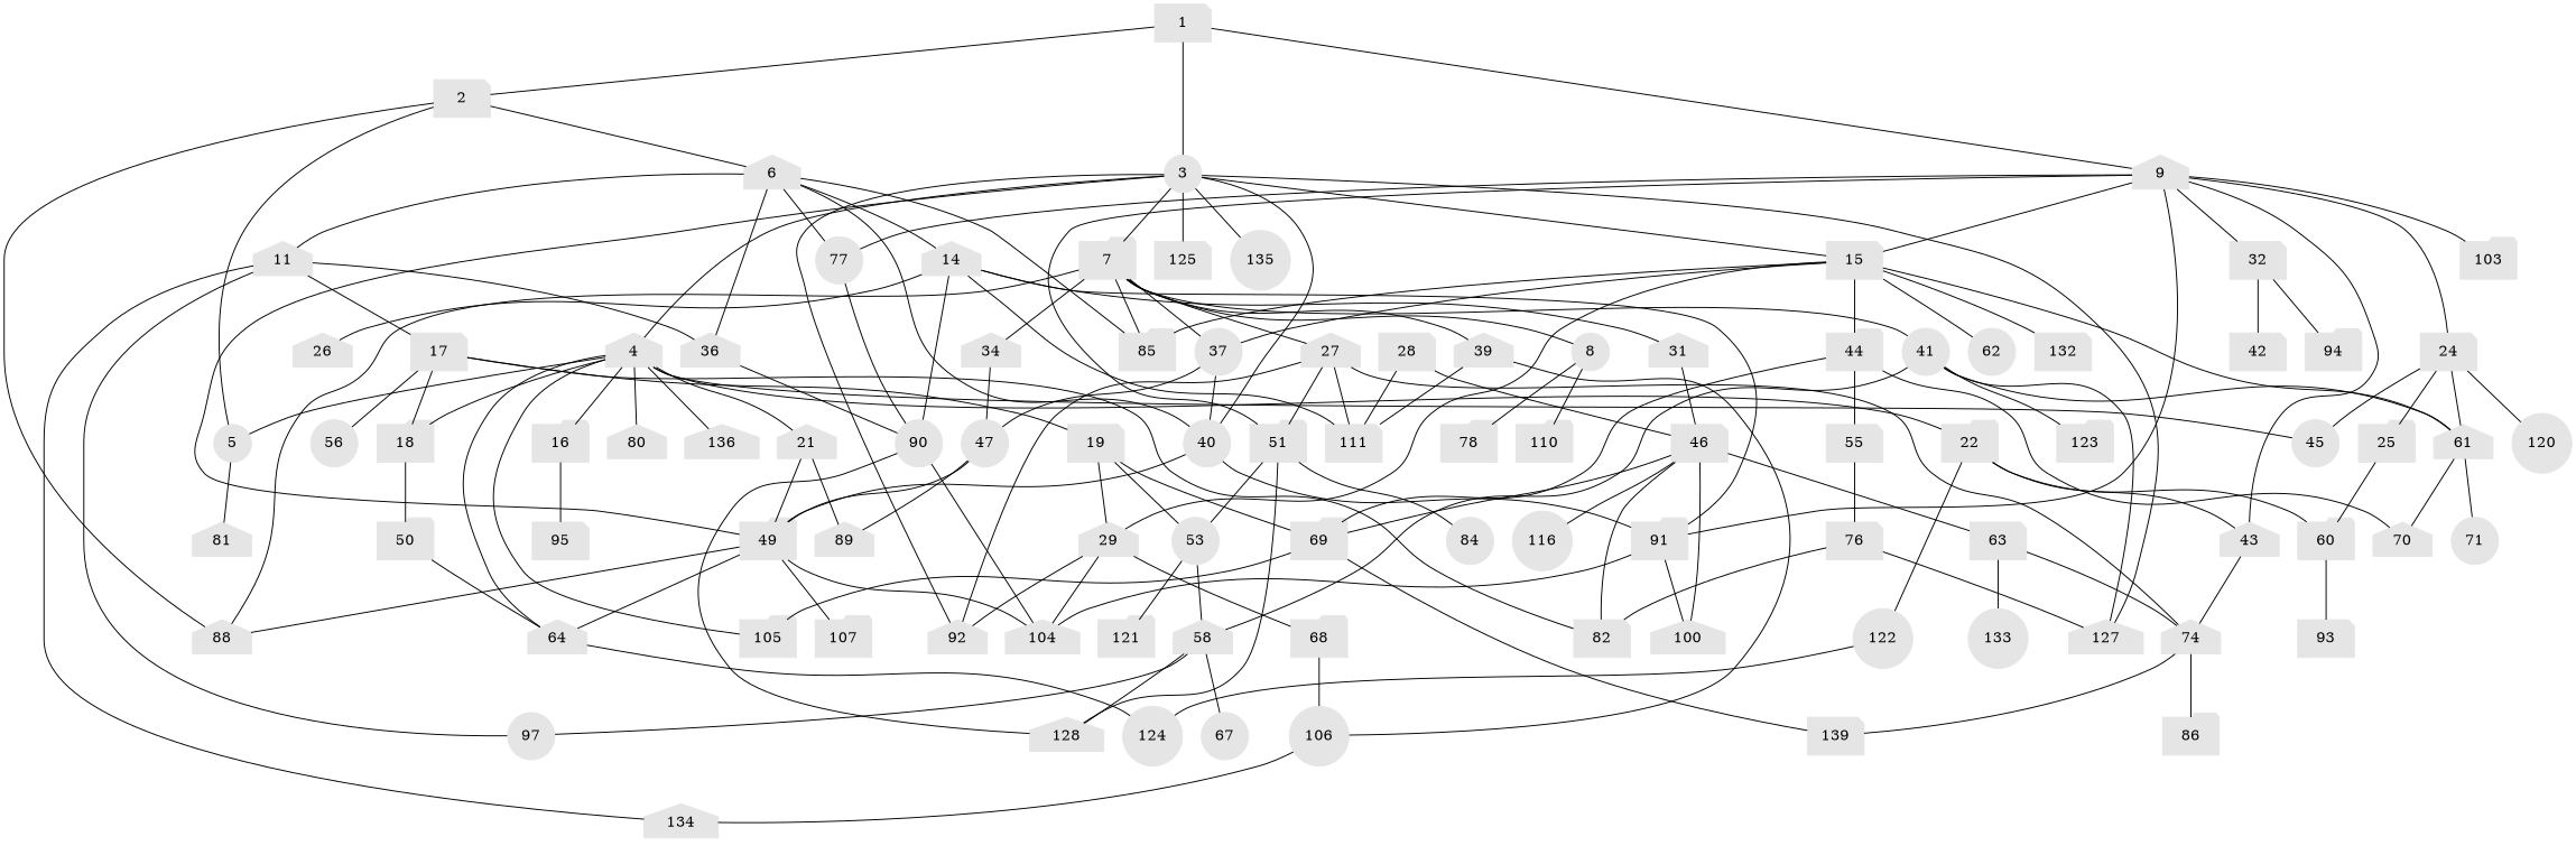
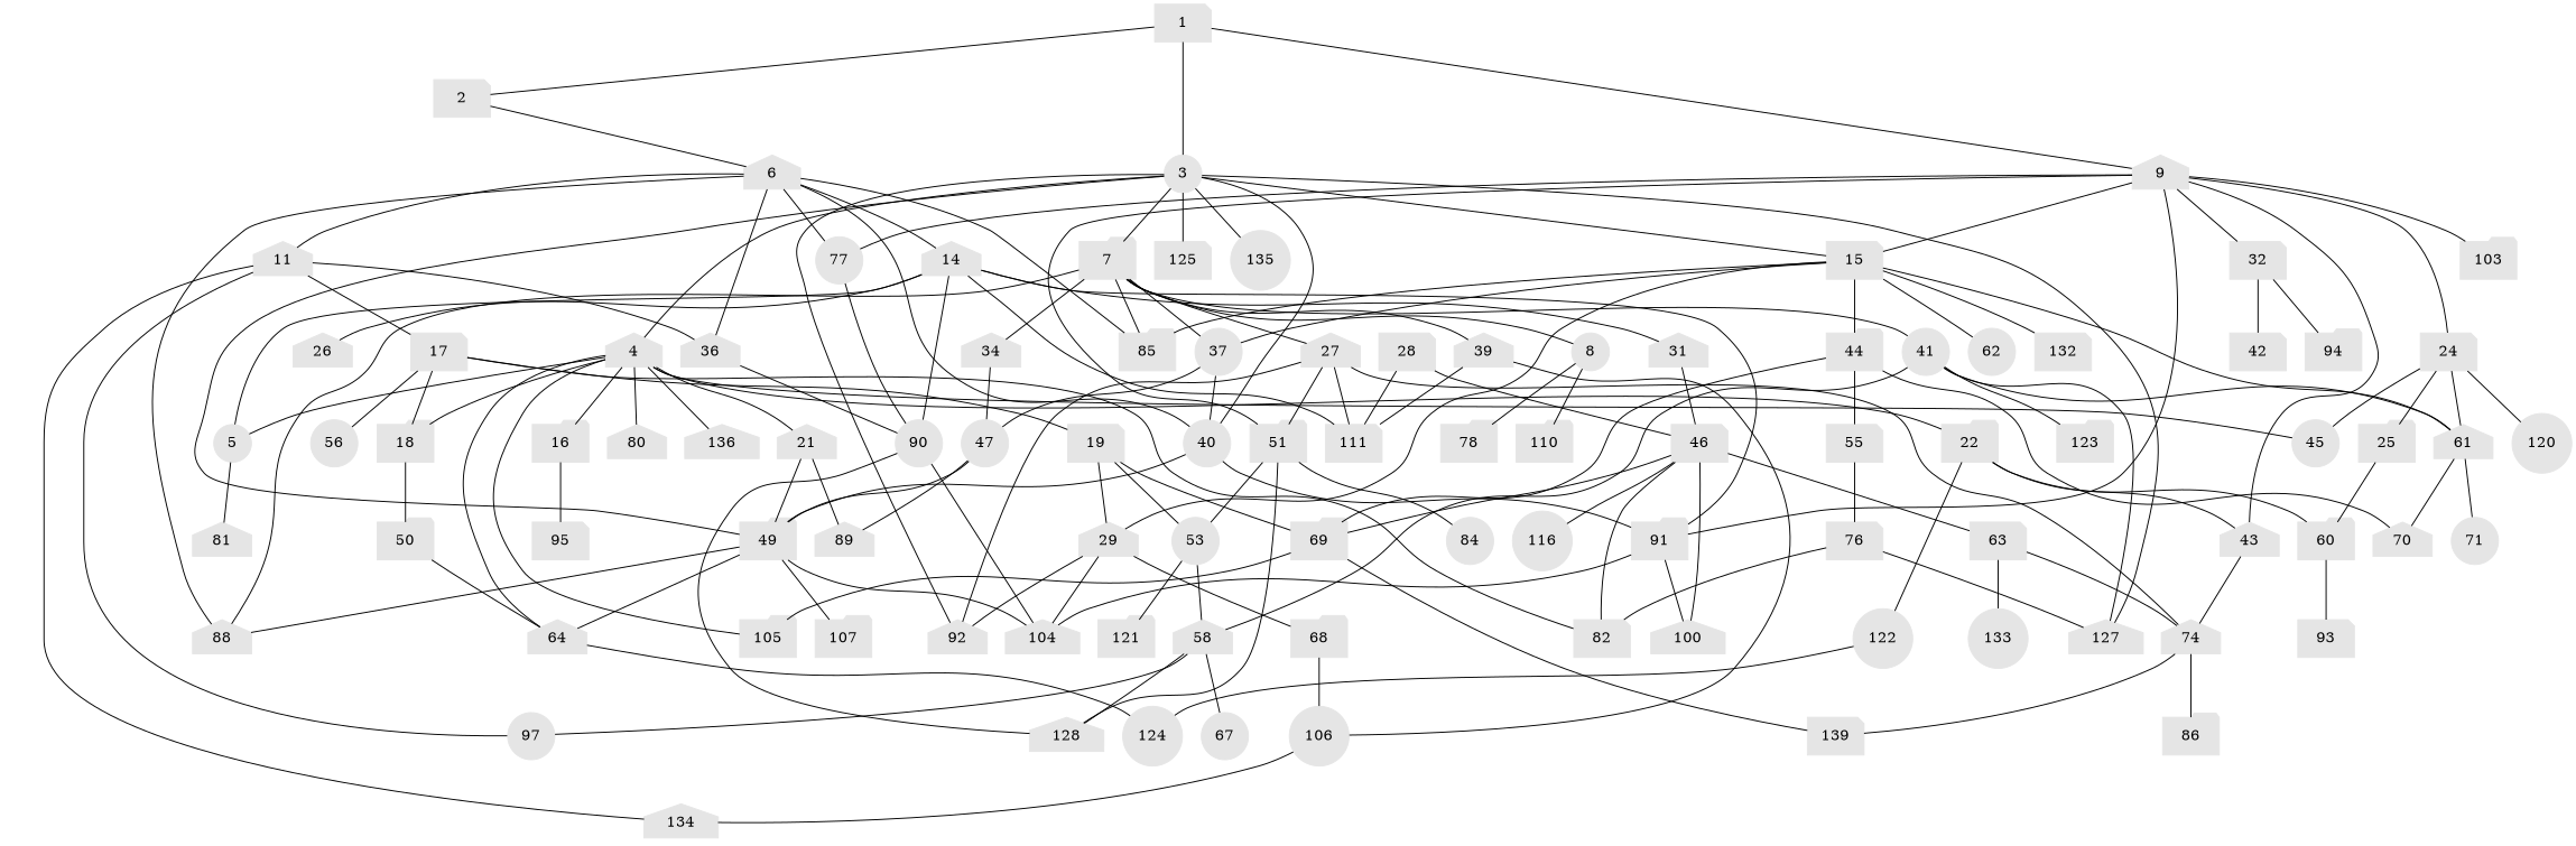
  graph {
    node [color=gray90 shape=house style=filled]
    2 [shape=note super="+119"]
    5 [shape=circle super="+48"]
    6 [super="+131"]
    1 [shape=note]
    3 [shape=circle super="+13"]
    9
    4 [super="+10"]
    7 [shape=folder super="+20"]
    15 [shape=note super="+38"]
    40 [shape=circle super="+59"]
    49 [shape=folder super="+126"]
    92 [super="+99"]
    125 [shape=note]
    127
    135 [shape=circle]
    77 [shape=circle super="+79"]
    24 [shape=note super="+54"]
    32 [shape=note]
    43 [super="+101"]
    51 [shape=folder super="+83"]
    91 [shape=folder super="+96"]
    103 [shape=folder]
    81
    11 [super="+65"]
    14 [super="+23"]
    36 [super="+137"]
    85 [shape=folder]
    88 [super="+115"]
    16 [shape=folder super="+118"]
    18 [shape=folder super="+57"]
    21 [super="+33"]
    22 [shape=folder super="+35"]
    45 [shape=circle]
    64 [super="+75"]
    80
    105 [shape=folder]
    136
    8 [shape=circle super="+12"]
    27 [super="+30"]
    34
    37 [shape=circle]
    39 [super="+102"]
    41 [shape=circle super="+66"]
    29 [super="+98"]
    44 [shape=folder]
    61 [super="+113"]
    62 [shape=circle]
    132 [shape=note]
    104 [super="+112"]
    107 [shape=folder]
    95 [shape=note]
    50 [shape=folder super="+52"]
    89
    60 [shape=folder]
    122 [shape=circle]
    124 [shape=circle]
    17 [shape=note super="+130"]
    97 [shape=circle super="+108"]
    134
    26
    31
    90 [shape=circle super="+138"]
    111 [shape=note]
    78 [shape=folder]
    110 [shape=folder]
    74
    47 [shape=circle super="+129"]
    106 [shape=circle]
    58
    123 [shape=folder]
    25 [shape=folder]
    120 [shape=circle]
    42 [shape=note]
    94 [shape=folder super="+117"]
    53 [shape=circle super="+72"]
    84 [shape=circle]
    128
    100 [super="+109"]
    19 [shape=note]
    56 [shape=circle]
    82 [shape=note]
    28 [shape=note super="+87"]
    46 [shape=note super="+73"]
    68 [shape=folder]
    69 [shape=folder super="+114"]
    55 [shape=note]
    70
    71 [shape=circle]
    121 [shape=folder]
    139 [shape=note]
    93 [shape=note]
    86 [shape=folder]
    63 [shape=note]
    116 [shape=circle]
    67 [shape=circle]
    76 [shape=note]
    133 [shape=circle]
-   2 -- 5
+   14 -- 5
    2 -- 6
    5 -- 81
    6 -- 40
    6 -- 77
    6 -- 11
    6 -- 14
    6 -- 36
    6 -- 85
-   2 -- 88
+   6 -- 88
    1 -- 2
    1 -- 3
    1 -- 9
    3 -- 4
    3 -- 7
    3 -- 15
    3 -- 40
    3 -- 49
    3 -- 92
    3 -- 125
    3 -- 127
    3 -- 135
    9 -- 15
    9 -- 77
    9 -- 24
    9 -- 32
    9 -- 43
    9 -- 51
    9 -- 91
    9 -- 103
    4 -- 5
    4 -- 16
    4 -- 18
    4 -- 21
    4 -- 22
    4 -- 45
    4 -- 64
    4 -- 80
    4 -- 105
    4 -- 136
    7 -- 85
    7 -- 88
    7 -- 8
    7 -- 27
    7 -- 34
    7 -- 37
    7 -- 39
    7 -- 41
    15 -- 85
    15 -- 37
    15 -- 29
    15 -- 44
    15 -- 61
    15 -- 62
    15 -- 132
    40 -- 49
    40 -- 91
    49 -- 88
    49 -- 64
    49 -- 104
    49 -- 107
    77 -- 90
    24 -- 45
    24 -- 61
    24 -- 25
    24 -- 120
    32 -- 42
    32 -- 94
    43 -- 74
    51 -- 53
    51 -- 84
    51 -- 128
    91 -- 104
    91 -- 100
    11 -- 36
    11 -- 17
    11 -- 97
    11 -- 134
    14 -- 91
    14 -- 26
    14 -- 31
    14 -- 90
    14 -- 111
    36 -- 90
    16 -- 95
    18 -- 50
    21 -- 49
    21 -- 89
    22 -- 43
    22 -- 60
    22 -- 122
    64 -- 124
    8 -- 78
    8 -- 110
    27 -- 92
    27 -- 51
    27 -- 111
    27 -- 74
    34 -- 47
    37 -- 40
    37 -- 47
    39 -- 111
    39 -- 106
    41 -- 127
    41 -- 61
    41 -- 58
    41 -- 123
    29 -- 92
    29 -- 104
    29 -- 68
    44 -- 69
    44 -- 55
    44 -- 70
    61 -- 70
    61 -- 71
    50 -- 64
    60 -- 93
    122 -- 124
    17 -- 18
    17 -- 19
    17 -- 56
    17 -- 82
    31 -- 46
    90 -- 104
    90 -- 128
    74 -- 139
    74 -- 86
    47 -- 49
    47 -- 89
    106 -- 134
    58 -- 97
    58 -- 128
    58 -- 67
    25 -- 60
    53 -- 58
    53 -- 121
    19 -- 29
    19 -- 53
    19 -- 69
    28 -- 111
    28 -- 46
    46 -- 100
    46 -- 82
    46 -- 69
    46 -- 63
    46 -- 116
    68 -- 106
    69 -- 105
    69 -- 139
    55 -- 76
    63 -- 74
    63 -- 133
    76 -- 127
    76 -- 82
  }
